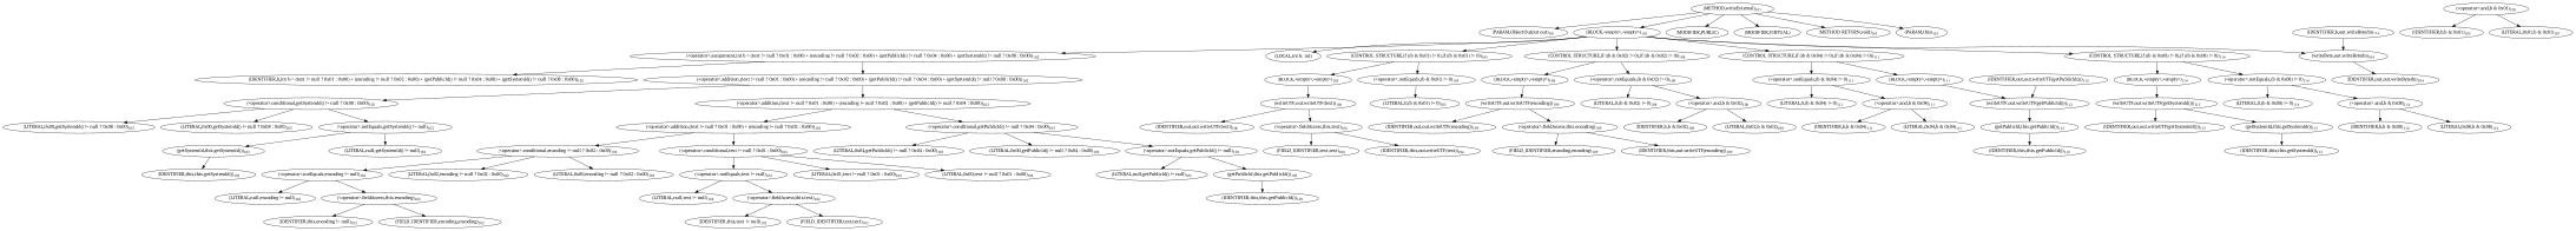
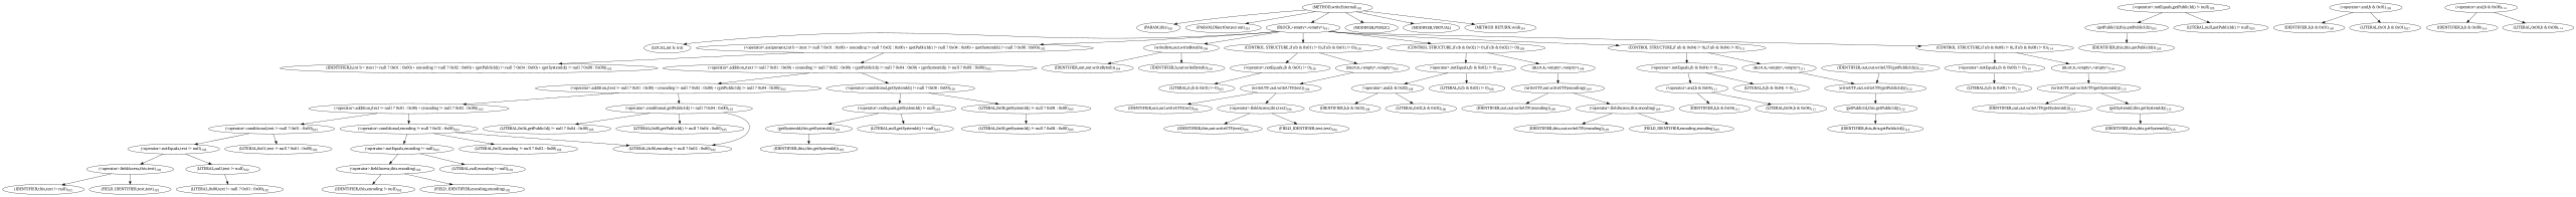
  digraph {
    fontname="PT Serif"
    node [fontname="PT Serif"]
    edge [fontname="PT Serif"]
    n1 [label=<(METHOD,writeExternal)<SUB>101</SUB>>]
    n2 [label=<(PARAM,this)<SUB>101</SUB>>]
    n3 [label=<(PARAM,ObjectOutput out)<SUB>101</SUB>>]
    n4 [label=<(BLOCK,&lt;empty&gt;,&lt;empty&gt;)<SUB>101</SUB>>]
    n5 [label=<(MODIFIER,PUBLIC)>]
    n6 [label=<(MODIFIER,VIRTUAL)>]
    n7 [label=<(METHOD_RETURN,void)<SUB>101</SUB>>]
    n8 [label=<(LOCAL,int b: int)>]
    n9 [label=<(&lt;operator&gt;.assignment,int b = (text != null ? 0x01 : 0x00) + (encoding != null ? 0x02 : 0x00) + (getPublicId() != null ? 0x04 : 0x00) + (getSystemId() != null ? 0x08 : 0x00))<SUB>102</SUB>>]
    n10 [label=<(writeByte,out.writeByte(b))<SUB>104</SUB>>]
    n11 [label=<(CONTROL_STRUCTURE,if ((b &amp; 0x01) != 0),if ((b &amp; 0x01) != 0))<SUB>105</SUB>>]
    n12 [label=<(CONTROL_STRUCTURE,if ((b &amp; 0x02) != 0),if ((b &amp; 0x02) != 0))<SUB>108</SUB>>]
    n13 [label=<(CONTROL_STRUCTURE,if ((b &amp; 0x04) != 0),if ((b &amp; 0x04) != 0))<SUB>111</SUB>>]
    n14 [label=<(CONTROL_STRUCTURE,if ((b &amp; 0x08) != 0),if ((b &amp; 0x08) != 0))<SUB>114</SUB>>]
    n15 [label=<(IDENTIFIER,b,int b = (text != null ? 0x01 : 0x00) + (encoding != null ? 0x02 : 0x00) + (getPublicId() != null ? 0x04 : 0x00) + (getSystemId() != null ? 0x08 : 0x00))<SUB>102</SUB>>]
    n16 [label=<(&lt;operator&gt;.addition,(text != null ? 0x01 : 0x00) + (encoding != null ? 0x02 : 0x00) + (getPublicId() != null ? 0x04 : 0x00) + (getSystemId() != null ? 0x08 : 0x00))<SUB>102</SUB>>]
    n17 [label=<(IDENTIFIER,out,out.writeByte(b))<SUB>104</SUB>>]
    n18 [label=<(IDENTIFIER,b,out.writeByte(b))<SUB>124</SUB>>]
    n19 [label=<(&lt;operator&gt;.notEquals,(b &amp; 0x01) != 0)<SUB>105</SUB>>]
    n20 [label=<(BLOCK,&lt;empty&gt;,&lt;empty&gt;)<SUB>105</SUB>>]
    n21 [label=<(&lt;operator&gt;.notEquals,(b &amp; 0x02) != 0)<SUB>108</SUB>>]
    n22 [label=<(BLOCK,&lt;empty&gt;,&lt;empty&gt;)<SUB>108</SUB>>]
    n23 [label=<(&lt;operator&gt;.notEquals,(b &amp; 0x04) != 0)<SUB>111</SUB>>]
    n24 [label=<(BLOCK,&lt;empty&gt;,&lt;empty&gt;)<SUB>111</SUB>>]
    n25 [label=<(&lt;operator&gt;.notEquals,(b &amp; 0x08) != 0)<SUB>114</SUB>>]
    n26 [label=<(BLOCK,&lt;empty&gt;,&lt;empty&gt;)<SUB>114</SUB>>]
    n27 [label=<(&lt;operator&gt;.addition,(text != null ? 0x01 : 0x00) + (encoding != null ? 0x02 : 0x00) + (getPublicId() != null ? 0x04 : 0x00))<SUB>102</SUB>>]
    n28 [label=<(&lt;operator&gt;.conditional,getSystemId() != null ? 0x08 : 0x00)<SUB>103</SUB>>]
    n29 [label=<(&lt;operator&gt;.addition,(text != null ? 0x01 : 0x00) + (encoding != null ? 0x02 : 0x00))<SUB>102</SUB>>]
    n30 [label=<(&lt;operator&gt;.conditional,getPublicId() != null ? 0x04 : 0x00)<SUB>103</SUB>>]
    n31 [label=<(&lt;operator&gt;.notEquals,getSystemId() != null)<SUB>103</SUB>>]
    n32 [label=<(LITERAL,0x08,getSystemId() != null ? 0x08 : 0x00)<SUB>103</SUB>>]
    n33 [label=<(LITERAL,0x00,getSystemId() != null ? 0x08 : 0x00)<SUB>103</SUB>>]
    n34 [label=<(&lt;operator&gt;.conditional,text != null ? 0x01 : 0x00)<SUB>102</SUB>>]
    n35 [label=<(&lt;operator&gt;.conditional,encoding != null ? 0x02 : 0x00)<SUB>102</SUB>>]
    n36 [label=<(&lt;operator&gt;.notEquals,getPublicId() != null)<SUB>103</SUB>>]
    n37 [label=<(LITERAL,0x04,getPublicId() != null ? 0x04 : 0x00)<SUB>103</SUB>>]
    n38 [label=<(LITERAL,0x00,getPublicId() != null ? 0x04 : 0x00)<SUB>103</SUB>>]
    n39 [label=<(&lt;operator&gt;.notEquals,text != null)<SUB>102</SUB>>]
    n40 [label=<(LITERAL,0x01,text != null ? 0x01 : 0x00)<SUB>102</SUB>>]
    n41 [label=<(LITERAL,0x00,text != null ? 0x01 : 0x00)<SUB>102</SUB>>]
    n42 [label=<(&lt;operator&gt;.notEquals,encoding != null)<SUB>102</SUB>>]
    n43 [label=<(LITERAL,0x02,encoding != null ? 0x02 : 0x00)<SUB>102</SUB>>]
    n44 [label=<(LITERAL,0x00,encoding != null ? 0x02 : 0x00)<SUB>102</SUB>>]
    n45 [label=<(&lt;operator&gt;.fieldAccess,this.text)<SUB>102</SUB>>]
    n46 [label=<(LITERAL,null,text != null)<SUB>102</SUB>>]
    n47 [label=<(IDENTIFIER,this,text != null)<SUB>102</SUB>>]
    n48 [label=<(FIELD_IDENTIFIER,text,text)<SUB>102</SUB>>]
    n49 [label=<(&lt;operator&gt;.fieldAccess,this.encoding)<SUB>102</SUB>>]
    n50 [label=<(LITERAL,null,encoding != null)<SUB>102</SUB>>]
    n51 [label=<(IDENTIFIER,this,encoding != null)<SUB>102</SUB>>]
    n52 [label=<(FIELD_IDENTIFIER,encoding,encoding)<SUB>102</SUB>>]
    n53 [label=<(getPublicId,this.getPublicId())<SUB>103</SUB>>]
    n54 [label=<(LITERAL,null,getPublicId() != null)<SUB>103</SUB>>]
    n55 [label=<(IDENTIFIER,this,this.getPublicId())<SUB>103</SUB>>]
    n56 [label=<(getSystemId,this.getSystemId())<SUB>103</SUB>>]
    n57 [label=<(LITERAL,null,getSystemId() != null)<SUB>103</SUB>>]
    n58 [label=<(IDENTIFIER,this,this.getSystemId())<SUB>103</SUB>>]
    n59 [label=<(LITERAL,0,(b &amp; 0x01) != 0)<SUB>105</SUB>>]
    n60 [label=<(writeUTF,out.writeUTF(text))<SUB>106</SUB>>]
    n61 [label=<(&lt;operator&gt;.and,b &amp; 0x01)<SUB>105</SUB>>]
    n62 [label=<(IDENTIFIER,b,b &amp; 0x01)<SUB>105</SUB>>]
    n63 [label=<(LITERAL,0x01,b &amp; 0x01)<SUB>107</SUB>>]
    n64 [label=<(IDENTIFIER,out,out.writeUTF(text))<SUB>106</SUB>>]
    n65 [label=<(&lt;operator&gt;.fieldAccess,this.text)<SUB>106</SUB>>]
    n66 [label=<(IDENTIFIER,this,out.writeUTF(text))<SUB>106</SUB>>]
    n67 [label=<(FIELD_IDENTIFIER,text,text)<SUB>106</SUB>>]
    n68 [label=<(&lt;operator&gt;.and,b &amp; 0x02)<SUB>108</SUB>>]
    n69 [label=<(LITERAL,0,(b &amp; 0x02) != 0)<SUB>108</SUB>>]
    n70 [label=<(writeUTF,out.writeUTF(encoding))<SUB>109</SUB>>]
    n71 [label=<(IDENTIFIER,b,b &amp; 0x02)<SUB>108</SUB>>]
    n72 [label=<(LITERAL,0x02,b &amp; 0x02)<SUB>108</SUB>>]
    n73 [label=<(IDENTIFIER,out,out.writeUTF(encoding))<SUB>109</SUB>>]
    n74 [label=<(&lt;operator&gt;.fieldAccess,this.encoding)<SUB>109</SUB>>]
    n75 [label=<(IDENTIFIER,this,out.writeUTF(encoding))<SUB>109</SUB>>]
    n76 [label=<(FIELD_IDENTIFIER,encoding,encoding)<SUB>109</SUB>>]
    n77 [label=<(&lt;operator&gt;.and,b &amp; 0x04)<SUB>111</SUB>>]
    n78 [label=<(LITERAL,0,(b &amp; 0x04) != 0)<SUB>111</SUB>>]
    n79 [label=<(writeUTF,out.writeUTF(getPublicId()))<SUB>112</SUB>>]
    n80 [label=<(IDENTIFIER,b,b &amp; 0x04)<SUB>111</SUB>>]
    n81 [label=<(LITERAL,0x04,b &amp; 0x04)<SUB>111</SUB>>]
    n82 [label=<(getPublicId,this.getPublicId())<SUB>112</SUB>>]
    n83 [label=<(IDENTIFIER,out,out.writeUTF(getPublicId()))<SUB>112</SUB>>]
    n84 [label=<(IDENTIFIER,this,this.getPublicId())<SUB>112</SUB>>]
    n85 [label=<(&lt;operator&gt;.and,b &amp; 0x08)<SUB>114</SUB>>]
    n86 [label=<(LITERAL,0,(b &amp; 0x08) != 0)<SUB>114</SUB>>]
    n87 [label=<(writeUTF,out.writeUTF(getSystemId()))<SUB>115</SUB>>]
    n88 [label=<(IDENTIFIER,b,b &amp; 0x08)<SUB>114</SUB>>]
    n89 [label=<(LITERAL,0x08,b &amp; 0x08)<SUB>114</SUB>>]
    n90 [label=<(IDENTIFIER,out,out.writeUTF(getSystemId()))<SUB>115</SUB>>]
    n91 [label=<(getSystemId,this.getSystemId())<SUB>115</SUB>>]
    n92 [label=<(IDENTIFIER,this,this.getSystemId())<SUB>115</SUB>>]
    n1 -> n2
    n1 -> n3
    n1 -> n4
    n1 -> n5
    n1 -> n6
    n1 -> n7
    n4 -> n8
    n4 -> n9
    n4 -> n10
    n4 -> n11
    n4 -> n12
    n4 -> n13
    n4 -> n14
    n9 -> n15
    n9 -> n16
    n10 -> n17
-   n18 -> n10
+   n10 -> n18
    n11 -> n19
    n11 -> n20
    n12 -> n21
    n12 -> n22
    n13 -> n23
    n13 -> n24
    n14 -> n25
    n14 -> n26
    n16 -> n27
    n16 -> n28
    n19 -> n59
    n20 -> n60
    n21 -> n68
    n21 -> n69
    n22 -> n70
    n23 -> n77
    n23 -> n78
    n24 -> n79
-   n25 -> n85
    n25 -> n86
    n26 -> n87
    n27 -> n29
    n27 -> n30
    n28 -> n31
    n28 -> n32
-   n28 -> n33
+   n32 -> n33
    n29 -> n34
    n29 -> n35
-   n30 -> n36
+   n30 -> n44
    n30 -> n37
    n30 -> n38
    n31 -> n56
    n31 -> n57
    n34 -> n39
    n34 -> n40
-   n34 -> n41
+   n46 -> n41
    n35 -> n42
    n35 -> n43
    n35 -> n44
    n36 -> n53
    n36 -> n54
    n39 -> n45
    n39 -> n46
    n42 -> n49
    n42 -> n50
    n45 -> n47
    n45 -> n48
    n49 -> n51
    n49 -> n52
    n53 -> n55
    n56 -> n58
    n60 -> n64
    n60 -> n65
    n61 -> n62
    n61 -> n63
    n65 -> n66
    n65 -> n67
    n68 -> n71
    n68 -> n72
    n70 -> n73
    n70 -> n74
    n74 -> n75
    n74 -> n76
    n77 -> n80
    n77 -> n81
    n79 -> n82
    n82 -> n84
    n83 -> n79
    n85 -> n88
    n85 -> n89
    n87 -> n90
    n87 -> n91
    n91 -> n92
  }
